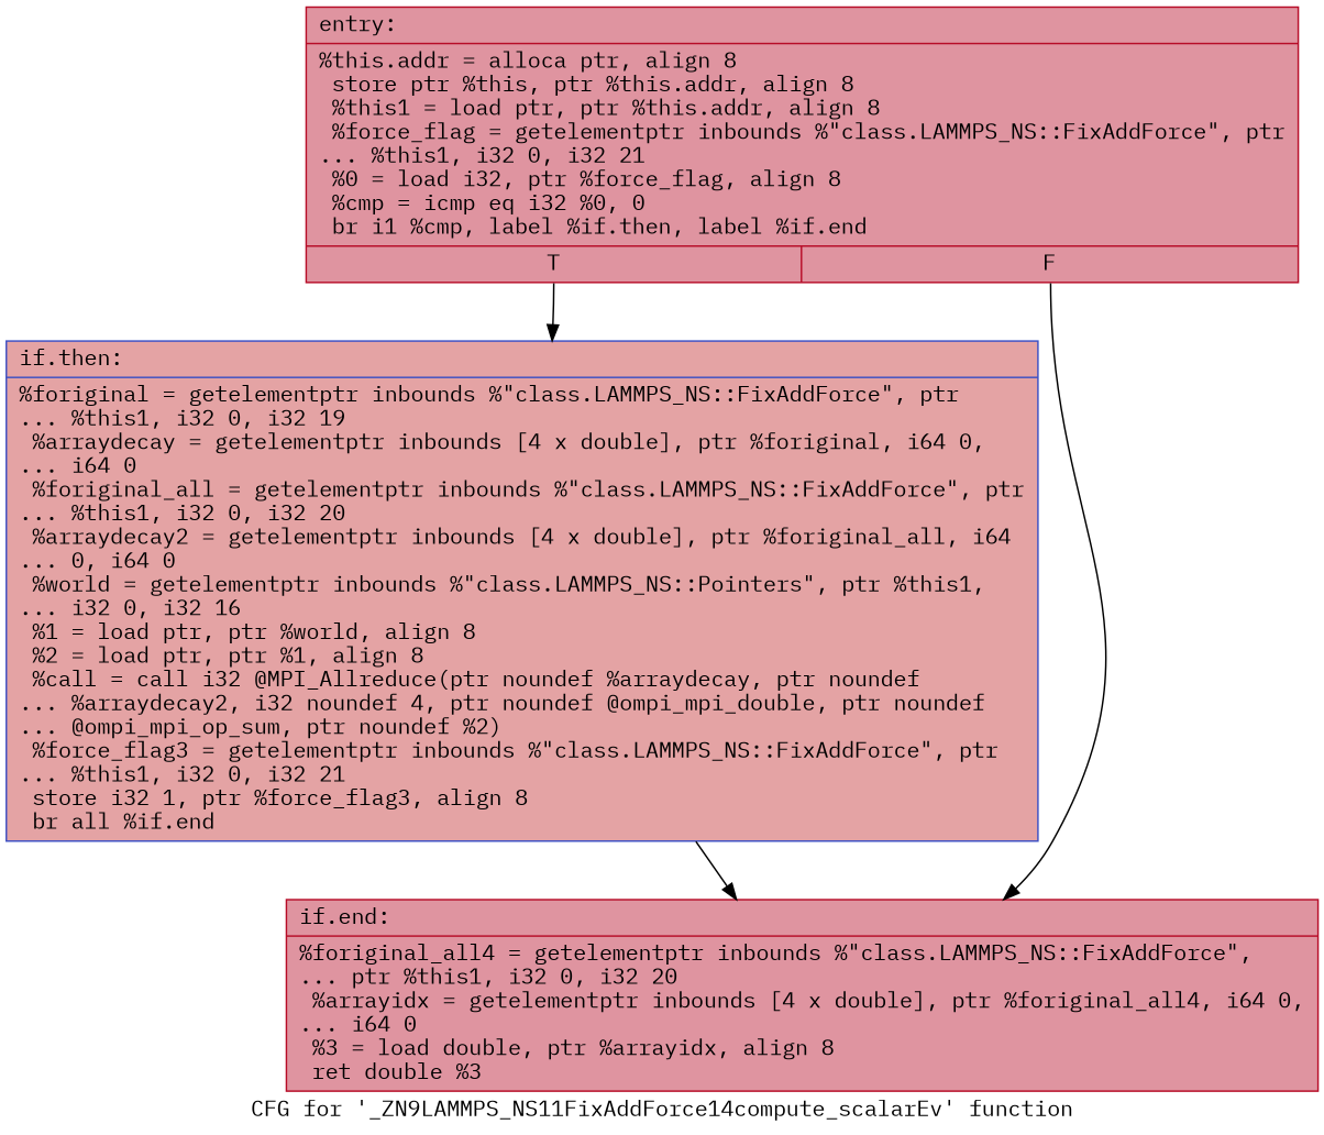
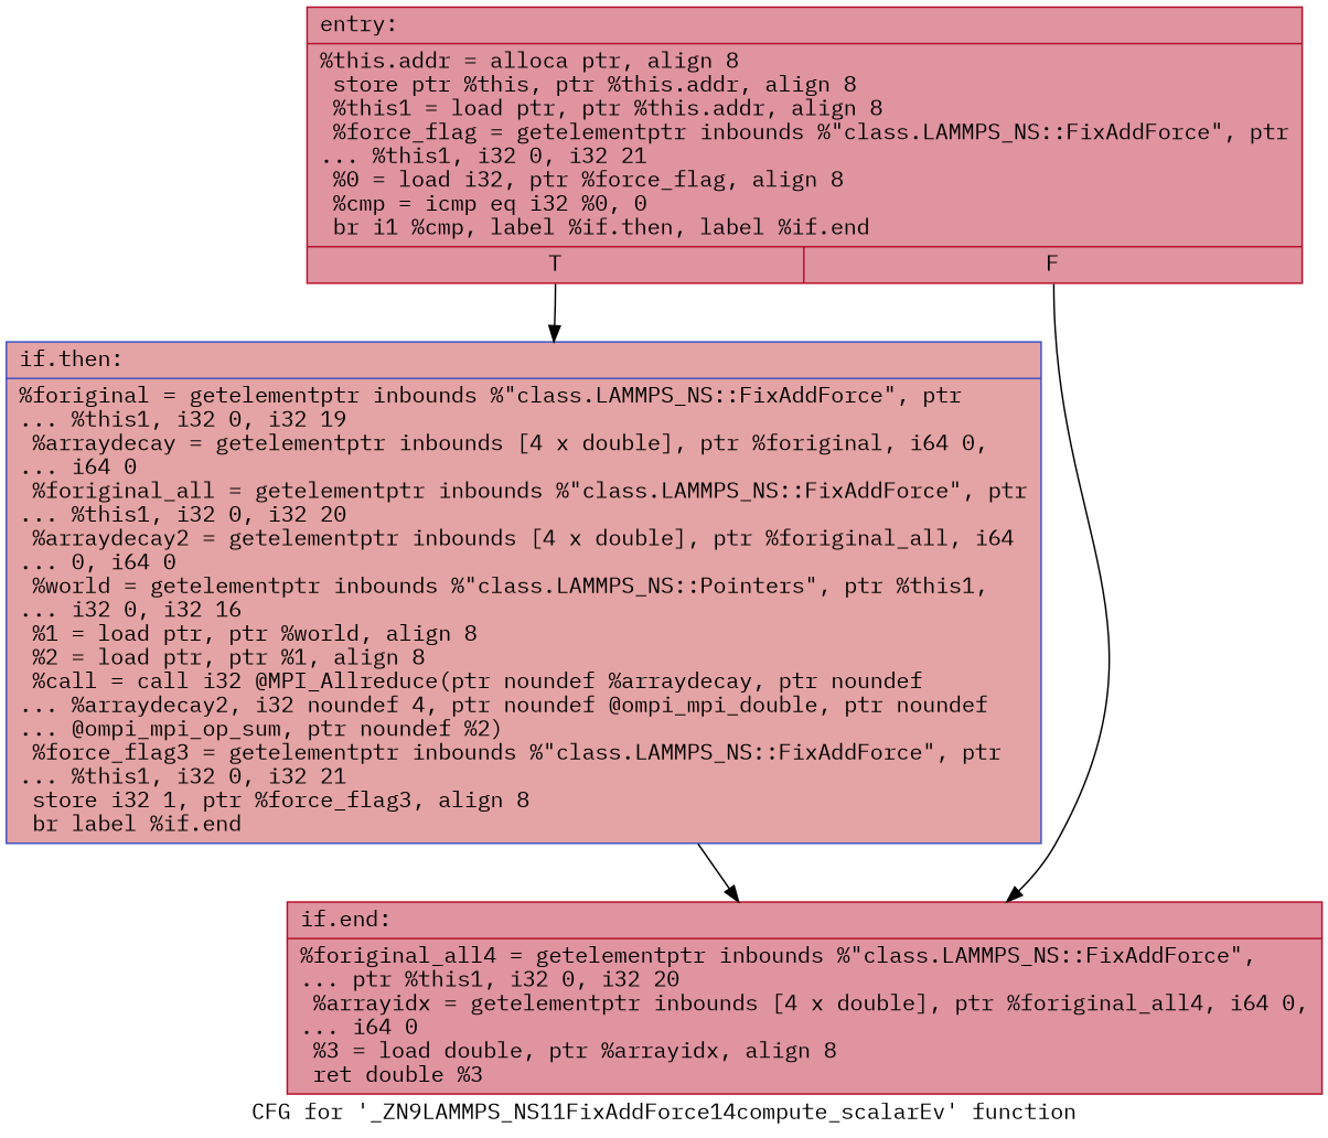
  digraph {
    label="CFG for '_ZN9LAMMPS_NS11FixAddForce14compute_scalarEv' function"
    fontname="IBM Plex Mono"
    node [color="#b70d28ff" fillcolor="#b70d2870" fontname="IBM Plex Mono" shape=record style=filled]
    edge [fontname="IBM Plex Mono"]
    n1 [label="{entry:\l|  %this.addr = alloca ptr, align 8\l  store ptr %this, ptr %this.addr, align 8\l  %this1 = load ptr, ptr %this.addr, align 8\l  %force_flag = getelementptr inbounds %\"class.LAMMPS_NS::FixAddForce\", ptr\l... %this1, i32 0, i32 21\l  %0 = load i32, ptr %force_flag, align 8\l  %cmp = icmp eq i32 %0, 0\l  br i1 %cmp, label %if.then, label %if.end\l|{<s0>T|<s1>F}}"]
-   n2 [color="#3d50c3ff" fillcolor="#c32e3170" label="{if.then:\l|  %foriginal = getelementptr inbounds %\"class.LAMMPS_NS::FixAddForce\", ptr\l... %this1, i32 0, i32 19\l  %arraydecay = getelementptr inbounds [4 x double], ptr %foriginal, i64 0,\l... i64 0\l  %foriginal_all = getelementptr inbounds %\"class.LAMMPS_NS::FixAddForce\", ptr\l... %this1, i32 0, i32 20\l  %arraydecay2 = getelementptr inbounds [4 x double], ptr %foriginal_all, i64\l... 0, i64 0\l  %world = getelementptr inbounds %\"class.LAMMPS_NS::Pointers\", ptr %this1,\l... i32 0, i32 16\l  %1 = load ptr, ptr %world, align 8\l  %2 = load ptr, ptr %1, align 8\l  %call = call i32 @MPI_Allreduce(ptr noundef %arraydecay, ptr noundef\l... %arraydecay2, i32 noundef 4, ptr noundef @ompi_mpi_double, ptr noundef\l... @ompi_mpi_op_sum, ptr noundef %2)\l  %force_flag3 = getelementptr inbounds %\"class.LAMMPS_NS::FixAddForce\", ptr\l... %this1, i32 0, i32 21\l  store i32 1, ptr %force_flag3, align 8\l  br all %if.end\l}"]
+   n2 [color="#3d50c3ff" fillcolor="#c32e3170" label="{if.then:\l|  %foriginal = getelementptr inbounds %\"class.LAMMPS_NS::FixAddForce\", ptr\l... %this1, i32 0, i32 19\l  %arraydecay = getelementptr inbounds [4 x double], ptr %foriginal, i64 0,\l... i64 0\l  %foriginal_all = getelementptr inbounds %\"class.LAMMPS_NS::FixAddForce\", ptr\l... %this1, i32 0, i32 20\l  %arraydecay2 = getelementptr inbounds [4 x double], ptr %foriginal_all, i64\l... 0, i64 0\l  %world = getelementptr inbounds %\"class.LAMMPS_NS::Pointers\", ptr %this1,\l... i32 0, i32 16\l  %1 = load ptr, ptr %world, align 8\l  %2 = load ptr, ptr %1, align 8\l  %call = call i32 @MPI_Allreduce(ptr noundef %arraydecay, ptr noundef\l... %arraydecay2, i32 noundef 4, ptr noundef @ompi_mpi_double, ptr noundef\l... @ompi_mpi_op_sum, ptr noundef %2)\l  %force_flag3 = getelementptr inbounds %\"class.LAMMPS_NS::FixAddForce\", ptr\l... %this1, i32 0, i32 21\l  store i32 1, ptr %force_flag3, align 8\l  br label %if.end\l}"]
    n3 [label="{if.end:\l|  %foriginal_all4 = getelementptr inbounds %\"class.LAMMPS_NS::FixAddForce\",\l... ptr %this1, i32 0, i32 20\l  %arrayidx = getelementptr inbounds [4 x double], ptr %foriginal_all4, i64 0,\l... i64 0\l  %3 = load double, ptr %arrayidx, align 8\l  ret double %3\l}"]
    n1 -> n2 [tailport=s0]
    n1 -> n3 [tailport=s1]
    n2 -> n3
  }
